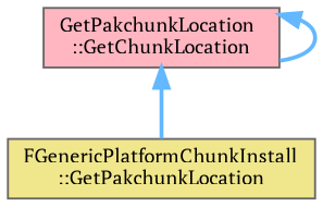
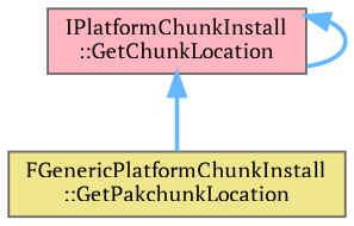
  digraph {
    rankdir=TB
    fontname="PT Serif"
    node [fontname="PT Serif" fontsize=10 shape=box style=filled]
    edge [color=steelblue1 dir=back fontname="PT Serif" fontsize=10 labelfontname=Helvetica labelfontsize=10 style=bold]
-   n1 [color=gray40 fillcolor=lightpink fontcolor=black height=0.2 label="GetPakchunkLocation\l::GetChunkLocation" width=0.4]
+   n1 [color=gray40 fillcolor=lightpink fontcolor=black height=0.2 label="IPlatformChunkInstall\l::GetChunkLocation" width=0.4]
    n2 [color=grey40 fillcolor=khaki height=0.2 label="FGenericPlatformChunkInstall\l::GetPakchunkLocation" width=0.4]
    n1 -> n1
    n1 -> n2
  }
